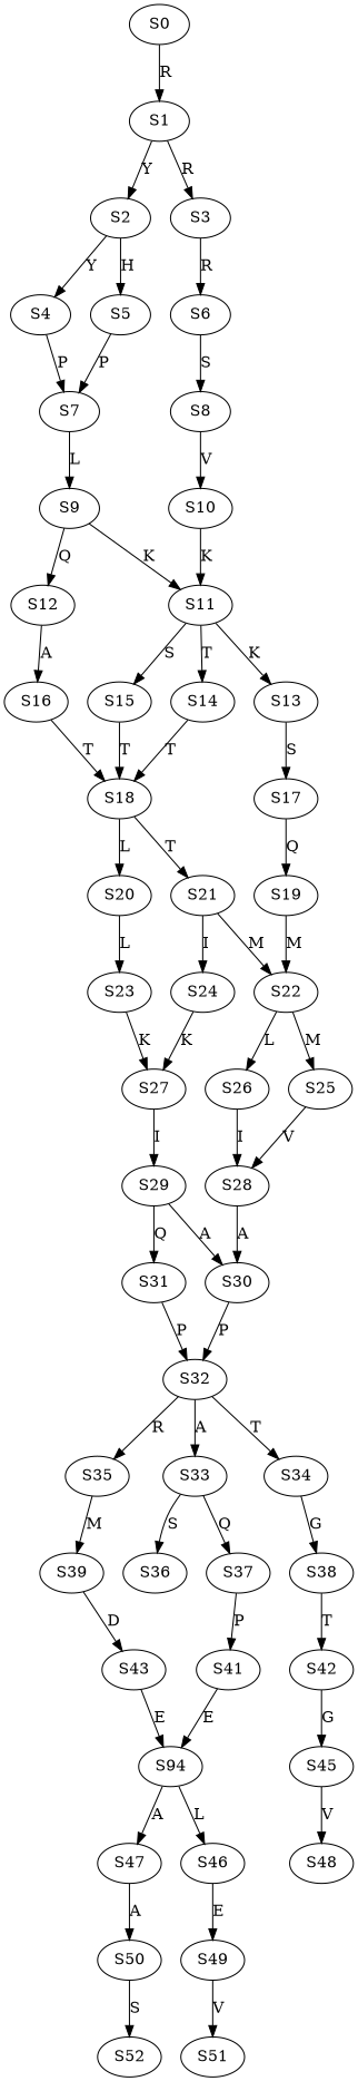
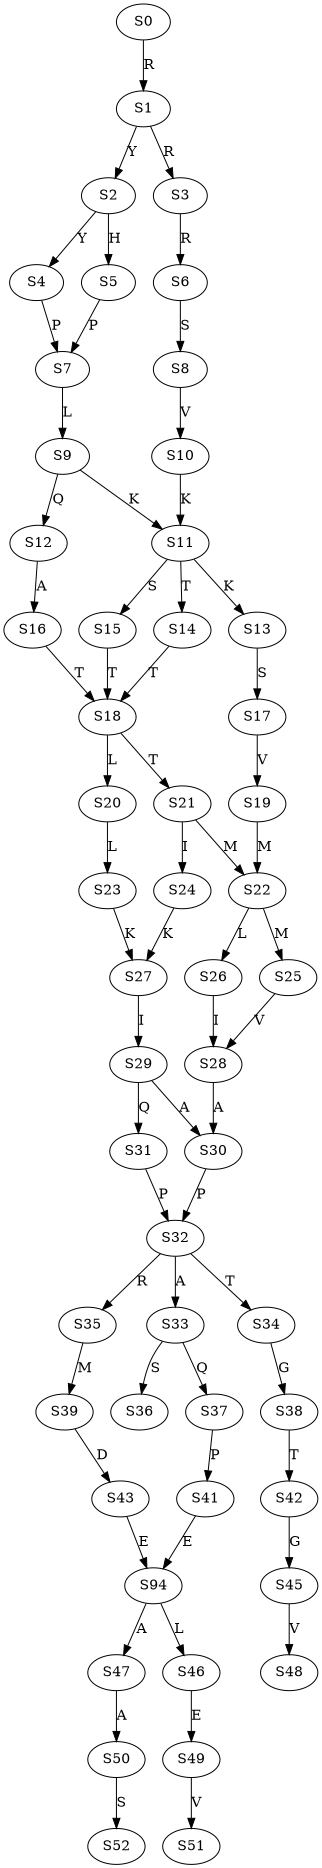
  strict digraph {
    S0
    S1
    S2
    S3
    S4
    S5
    S6
    S7
    S8
    S9
    S10
    S11
    S12
    S13
    S14
    S15
    S16
    S17
    S18
    S19
    S20
    S21
    S22
    S23
    S24
    S25
    S26
    S27
    S28
    S29
    S30
    S31
    S32
    S33
    S34
    S35
    S36
    S37
    S38
    S39
    S41
    S42
    S43
    n44 [label=S94]
    S45
    S46
    S47
    S48
    S49
    S50
    S51
    S52
    S0 -> S1 [label=R]
    S1 -> S2 [label=Y]
    S1 -> S3 [label=R]
    S2 -> S4 [label=Y]
    S2 -> S5 [label=H]
    S3 -> S6 [label=R]
    S4 -> S7 [label=P]
    S5 -> S7 [label=P]
    S6 -> S8 [label=S]
    S7 -> S9 [label=L]
    S8 -> S10 [label=V]
    S9 -> S11 [label=K]
    S9 -> S12 [label=Q]
    S10 -> S11 [label=K]
    S11 -> S13 [label=K]
    S11 -> S14 [label=T]
    S11 -> S15 [label=S]
    S12 -> S16 [label=A]
    S13 -> S17 [label=S]
    S14 -> S18 [label=T]
    S15 -> S18 [label=T]
    S16 -> S18 [label=T]
-   S17 -> S19 [label=Q]
+   S17 -> S19 [label=V]
    S18 -> S20 [label=L]
    S18 -> S21 [label=T]
    S19 -> S22 [label=M]
    S20 -> S23 [label=L]
    S21 -> S22 [label=M]
    S21 -> S24 [label=I]
    S22 -> S25 [label=M]
    S22 -> S26 [label=L]
    S23 -> S27 [label=K]
    S24 -> S27 [label=K]
    S25 -> S28 [label=V]
    S26 -> S28 [label=I]
    S27 -> S29 [label=I]
    S28 -> S30 [label=A]
    S29 -> S30 [label=A]
    S29 -> S31 [label=Q]
    S30 -> S32 [label=P]
    S31 -> S32 [label=P]
    S32 -> S33 [label=A]
    S32 -> S34 [label=T]
    S32 -> S35 [label=R]
    S33 -> S36 [label=S]
    S33 -> S37 [label=Q]
    S34 -> S38 [label=G]
    S35 -> S39 [label=M]
    S37 -> S41 [label=P]
    S38 -> S42 [label=T]
    S39 -> S43 [label=D]
    S41 -> n44 [label=E]
    S42 -> S45 [label=G]
    S43 -> n44 [label=E]
    n44 -> S46 [label=L]
    n44 -> S47 [label=A]
    S45 -> S48 [label=V]
    S46 -> S49 [label=E]
    S47 -> S50 [label=A]
    S49 -> S51 [label=V]
    S50 -> S52 [label=S]
  }
